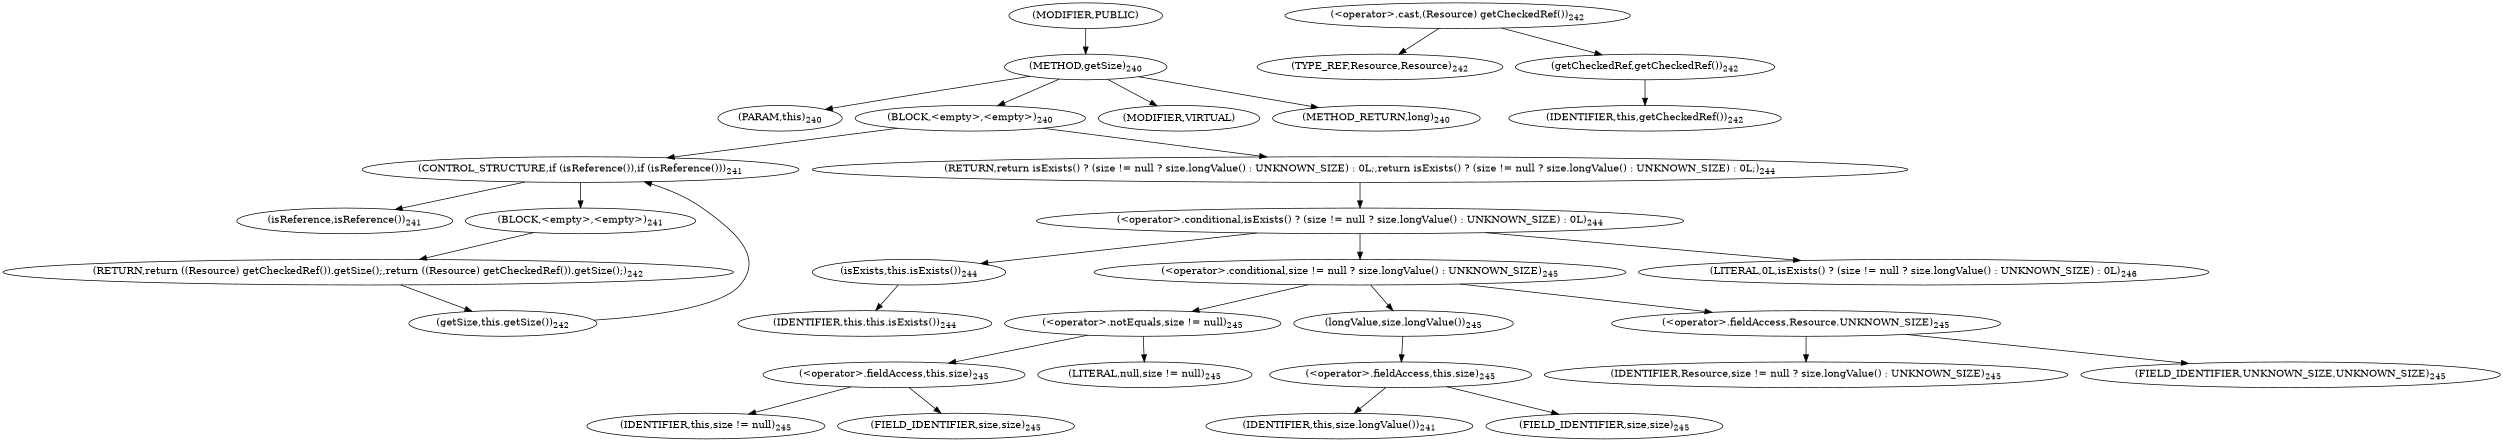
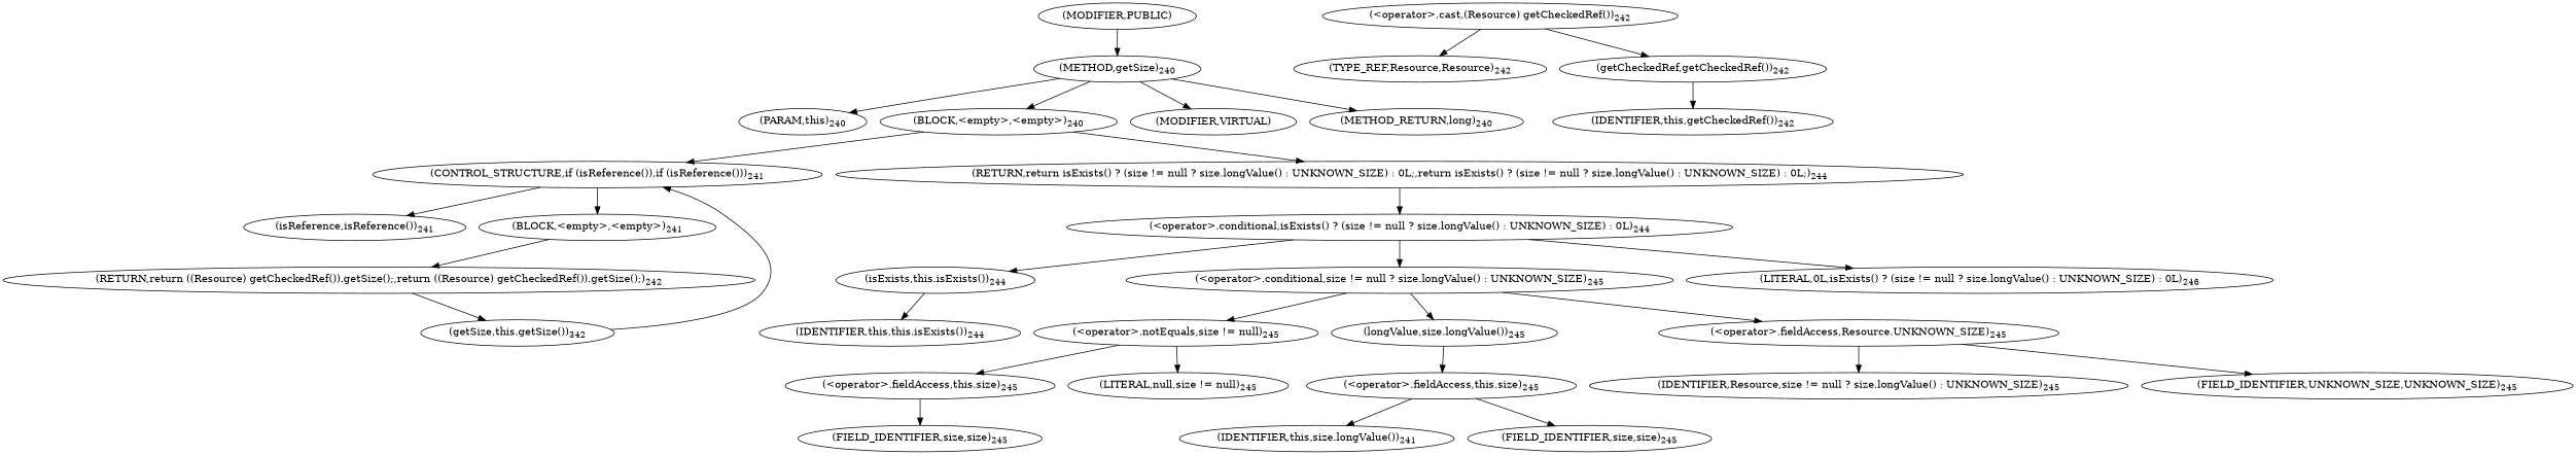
  digraph {
    n1 [label=<(METHOD,getSize)<SUB>240</SUB>>]
    n2 [label=<(PARAM,this)<SUB>240</SUB>>]
    n3 [label=<(BLOCK,&lt;empty&gt;,&lt;empty&gt;)<SUB>240</SUB>>]
    n4 [label=<(MODIFIER,VIRTUAL)>]
    n5 [label=<(METHOD_RETURN,long)<SUB>240</SUB>>]
    n6 [label=<(CONTROL_STRUCTURE,if (isReference()),if (isReference()))<SUB>241</SUB>>]
    n7 [label=<(RETURN,return isExists() ? (size != null ? size.longValue() : UNKNOWN_SIZE) : 0L;,return isExists() ? (size != null ? size.longValue() : UNKNOWN_SIZE) : 0L;)<SUB>244</SUB>>]
    n8 [label=<(MODIFIER,PUBLIC)>]
    n9 [label=<(isReference,isReference())<SUB>241</SUB>>]
    n10 [label=<(BLOCK,&lt;empty&gt;,&lt;empty&gt;)<SUB>241</SUB>>]
    n11 [label=<(&lt;operator&gt;.conditional,isExists() ? (size != null ? size.longValue() : UNKNOWN_SIZE) : 0L)<SUB>244</SUB>>]
    n12 [label=<(RETURN,return ((Resource) getCheckedRef()).getSize();,return ((Resource) getCheckedRef()).getSize();)<SUB>242</SUB>>]
-   n13 [label=<(getSize,this.getSize())<SUB>242</SUB>>]
+   n13 [label=<(getSize,this.getSize())<SUB>342</SUB>>]
    n14 [label=<(&lt;operator&gt;.cast,(Resource) getCheckedRef())<SUB>242</SUB>>]
    n15 [label=<(TYPE_REF,Resource,Resource)<SUB>242</SUB>>]
    n16 [label=<(getCheckedRef,getCheckedRef())<SUB>242</SUB>>]
    n17 [label=<(IDENTIFIER,this,getCheckedRef())<SUB>242</SUB>>]
    n18 [label=<(isExists,this.isExists())<SUB>244</SUB>>]
    n19 [label=<(&lt;operator&gt;.conditional,size != null ? size.longValue() : UNKNOWN_SIZE)<SUB>245</SUB>>]
    n20 [label=<(LITERAL,0L,isExists() ? (size != null ? size.longValue() : UNKNOWN_SIZE) : 0L)<SUB>246</SUB>>]
    n21 [label=<(IDENTIFIER,this,this.isExists())<SUB>244</SUB>>]
    n22 [label=<(&lt;operator&gt;.notEquals,size != null)<SUB>245</SUB>>]
    n23 [label=<(longValue,size.longValue())<SUB>245</SUB>>]
    n24 [label=<(&lt;operator&gt;.fieldAccess,Resource.UNKNOWN_SIZE)<SUB>245</SUB>>]
    n25 [label=<(&lt;operator&gt;.fieldAccess,this.size)<SUB>245</SUB>>]
    n26 [label=<(LITERAL,null,size != null)<SUB>245</SUB>>]
    n27 [label=<(&lt;operator&gt;.fieldAccess,this.size)<SUB>245</SUB>>]
    n28 [label=<(IDENTIFIER,Resource,size != null ? size.longValue() : UNKNOWN_SIZE)<SUB>245</SUB>>]
    n29 [label=<(FIELD_IDENTIFIER,UNKNOWN_SIZE,UNKNOWN_SIZE)<SUB>245</SUB>>]
-   n30 [label=<(IDENTIFIER,this,size != null)<SUB>245</SUB>>]
    n31 [label=<(FIELD_IDENTIFIER,size,size)<SUB>245</SUB>>]
    n32 [label=<(IDENTIFIER,this,size.longValue())<SUB>241</SUB>>]
    n33 [label=<(FIELD_IDENTIFIER,size,size)<SUB>245</SUB>>]
    n1 -> n2
    n1 -> n3
    n1 -> n4
    n1 -> n5
    n3 -> n6
    n3 -> n7
    n6 -> n9
    n6 -> n10
    n7 -> n11
    n8 -> n1
    n10 -> n12
    n11 -> n18
    n11 -> n19
    n11 -> n20
    n12 -> n13
    n13 -> n6
    n14 -> n15
    n14 -> n16
    n16 -> n17
    n18 -> n21
    n19 -> n22
    n19 -> n23
    n19 -> n24
    n22 -> n25
    n22 -> n26
    n23 -> n27
    n24 -> n28
    n24 -> n29
-   n25 -> n30
    n25 -> n31
    n27 -> n32
    n27 -> n33
  }
